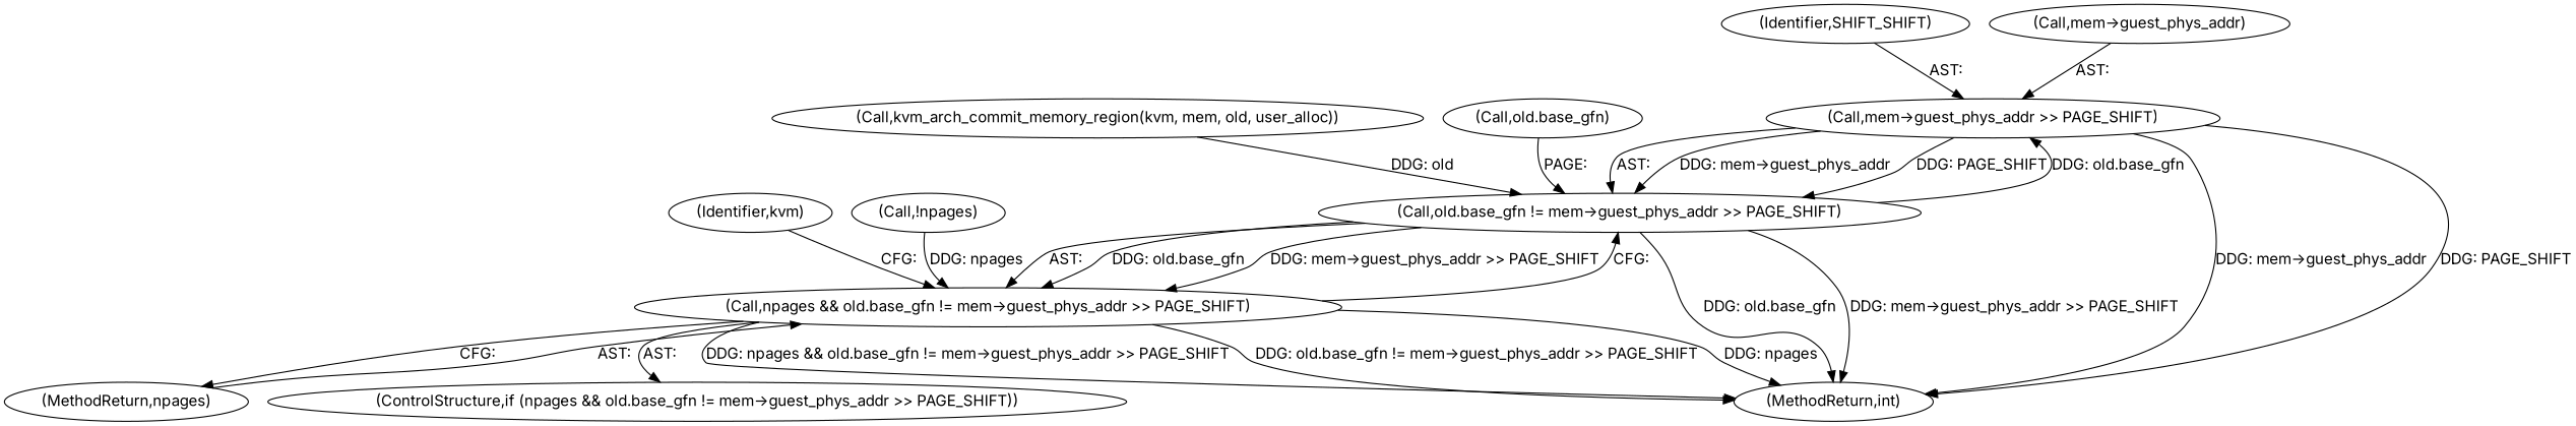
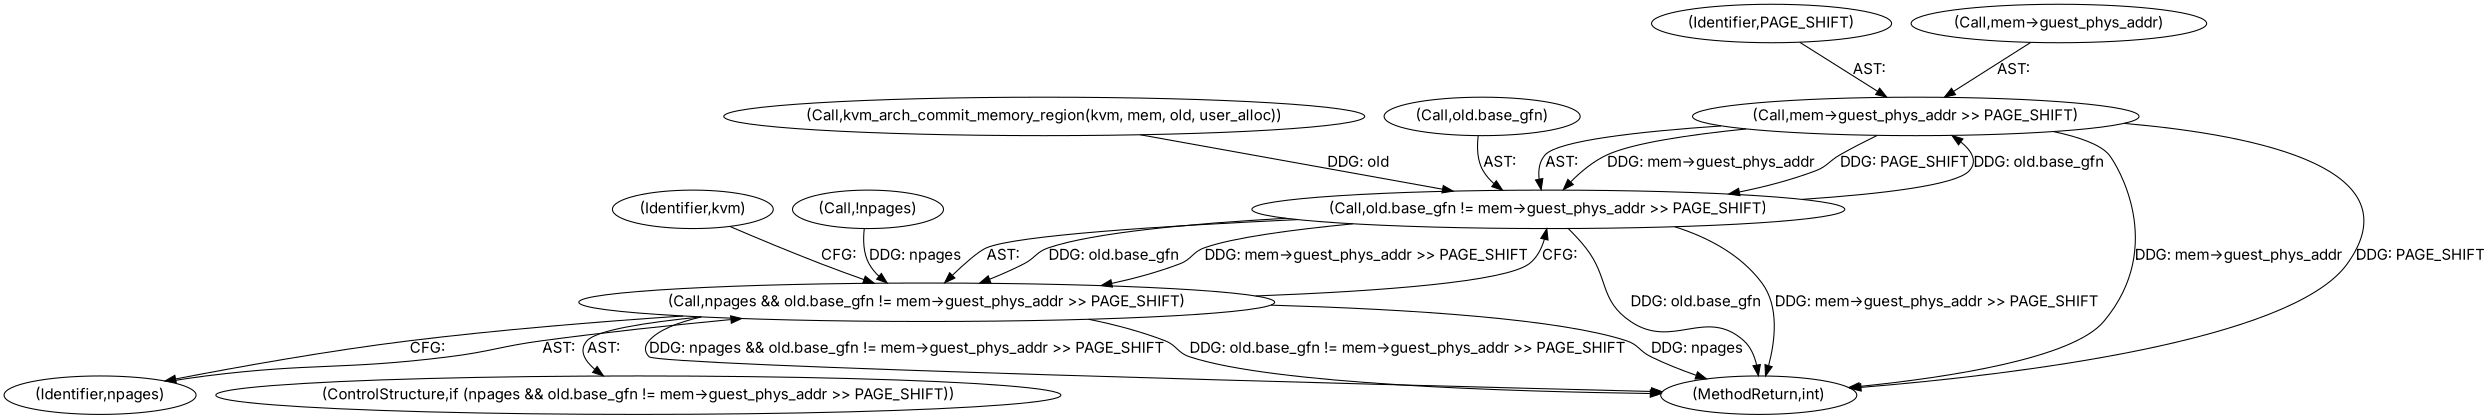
  digraph {
    fontname=Inter
    node [fontname=Inter]
    edge [fontname=Inter]
    n1 [label="(Call,mem->guest_phys_addr >> PAGE_SHIFT)"]
    n2 [label="(Call,old.base_gfn != mem->guest_phys_addr >> PAGE_SHIFT)"]
    n3 [label="(MethodReturn,int)"]
    n4 [label="(Call,npages && old.base_gfn != mem->guest_phys_addr >> PAGE_SHIFT)"]
-   n5 [label="(Identifier,SHIFT_SHIFT)"]
-   n6 [label="(MethodReturn,npages)"]
+   n5 [label="(Identifier,PAGE_SHIFT)"]
+   n6 [label="(Identifier,npages)"]
    n7 [label="(ControlStructure,if (npages && old.base_gfn != mem->guest_phys_addr >> PAGE_SHIFT))"]
    n8 [label="(Call,kvm_arch_commit_memory_region(kvm, mem, old, user_alloc))"]
    n9 [label="(Call,mem->guest_phys_addr)"]
    n10 [label="(Call,old.base_gfn)"]
    n11 [label="(Identifier,kvm)"]
    n12 [label="(Call,!npages)"]
    n1 -> n2 [label="AST: "]
    n1 -> n2 [label="DDG: mem->guest_phys_addr"]
    n1 -> n2 [label="DDG: PAGE_SHIFT"]
    n1 -> n3 [label="DDG: mem->guest_phys_addr"]
    n1 -> n3 [label="DDG: PAGE_SHIFT"]
    n2 -> n1 [label="DDG: old.base_gfn"]
    n2 -> n3 [label="DDG: old.base_gfn"]
    n2 -> n3 [label="DDG: mem->guest_phys_addr >> PAGE_SHIFT"]
    n2 -> n4 [label="AST: "]
    n2 -> n4 [label="DDG: old.base_gfn"]
    n2 -> n4 [label="DDG: mem->guest_phys_addr >> PAGE_SHIFT"]
    n4 -> n2 [label="CFG: "]
    n4 -> n3 [label="DDG: npages && old.base_gfn != mem->guest_phys_addr >> PAGE_SHIFT"]
    n4 -> n3 [label="DDG: old.base_gfn != mem->guest_phys_addr >> PAGE_SHIFT"]
    n4 -> n3 [label="DDG: npages"]
    n4 -> n6 [label="CFG: "]
    n4 -> n7 [label="AST: "]
    n5 -> n1 [label="AST: "]
    n6 -> n4 [label="AST: "]
    n8 -> n2 [label="DDG: old"]
    n9 -> n1 [label="AST: "]
-   n10 -> n2 [label="PAGE: "]
+   n10 -> n2 [label="AST: "]
    n11 -> n4 [label="CFG: "]
    n12 -> n4 [label="DDG: npages"]
  }
